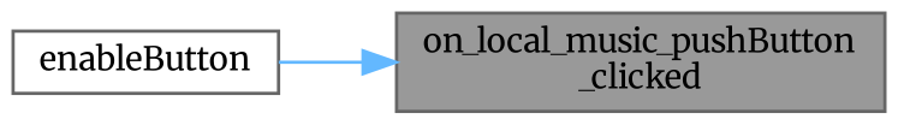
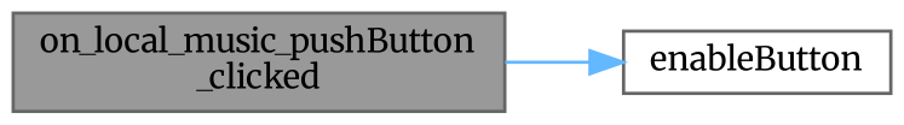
  digraph {
    rankdir=LR
    fontname=Merriweather
    node [fontname=Merriweather fontsize=10 shape=box style=filled]
    n1 [color=gray40 fillcolor=grey60 fontcolor=black height=0.2 label="on_local_music_pushButton\l_clicked" width=0.4]
    n2 [color=grey40 fillcolor=white height=0.2 label=enableButton width=0.4]
-   n2 -> n1 [color=steelblue1 fontname=Merriweather fontsize=10 labelfontname=Helvetica labelfontsize=10 style=solid]
+   n1 -> n2 [color=steelblue1 fontname=Merriweather fontsize=10 labelfontname=Helvetica labelfontsize=10 style=solid]
  }
